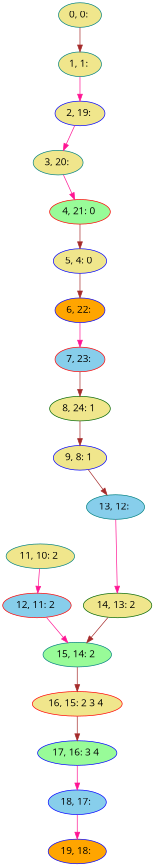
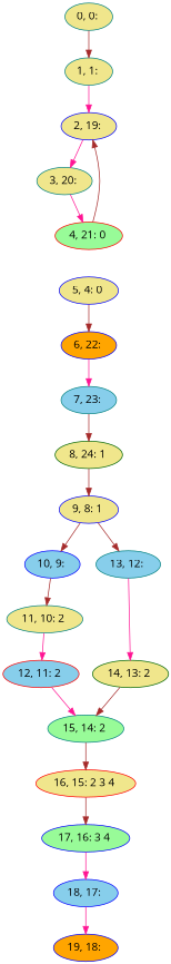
  digraph {
    fontname="Open Sans"
    node [color=blue fillcolor=khaki fontname="Open Sans" style=filled]
    edge [color=brown fontname="Open Sans"]
    n1 [color=teal label="0, 0: "]
    n2 [color=teal label="1, 1: "]
    n3 [label="2, 19: "]
    n4 [color=teal label="3, 20: "]
    n5 [color=red fillcolor=palegreen label="4, 21: 0 "]
    n6 [label="5, 4: 0 "]
    n7 [fillcolor=orange label="6, 22: "]
-   n8 [color=red fillcolor=skyblue label="7, 23: "]
+   n8 [color=teal fillcolor=skyblue label="7, 23: "]
+   n9 [fillcolor=skyblue label="10, 9: "]
    n10 [color=teal label="11, 10: 2 "]
    n11 [color=darkgreen label="8, 24: 1 "]
    n12 [label="9, 8: 1 "]
    n13 [color=teal fillcolor=skyblue label="13, 12: "]
    n14 [color=darkgreen label="14, 13: 2 "]
    n15 [color=red fillcolor=skyblue label="12, 11: 2 "]
    n16 [color=teal fillcolor=palegreen label="15, 14: 2 "]
    n17 [color=red label="16, 15: 2 3 4 "]
    n18 [fillcolor=palegreen label="17, 16: 3 4 "]
    n19 [fillcolor=skyblue label="18, 17: "]
    n20 [fillcolor=orange label="19, 18: "]
    n1 -> n2
    n2 -> n3 [color=deeppink]
    n3 -> n4 [color=deeppink]
    n4 -> n5 [color=deeppink]
-   n5 -> n6
+   n5 -> n3
    n6 -> n7
    n7 -> n8 [color=deeppink]
    n8 -> n11
+   n9 -> n10
    n10 -> n15 [color=deeppink]
    n11 -> n12
+   n12 -> n9
    n12 -> n13
    n13 -> n14 [color=deeppink]
    n14 -> n16
    n15 -> n16 [color=deeppink]
    n16 -> n17
    n17 -> n18
    n18 -> n19 [color=deeppink]
    n19 -> n20 [color=deeppink]
  }
